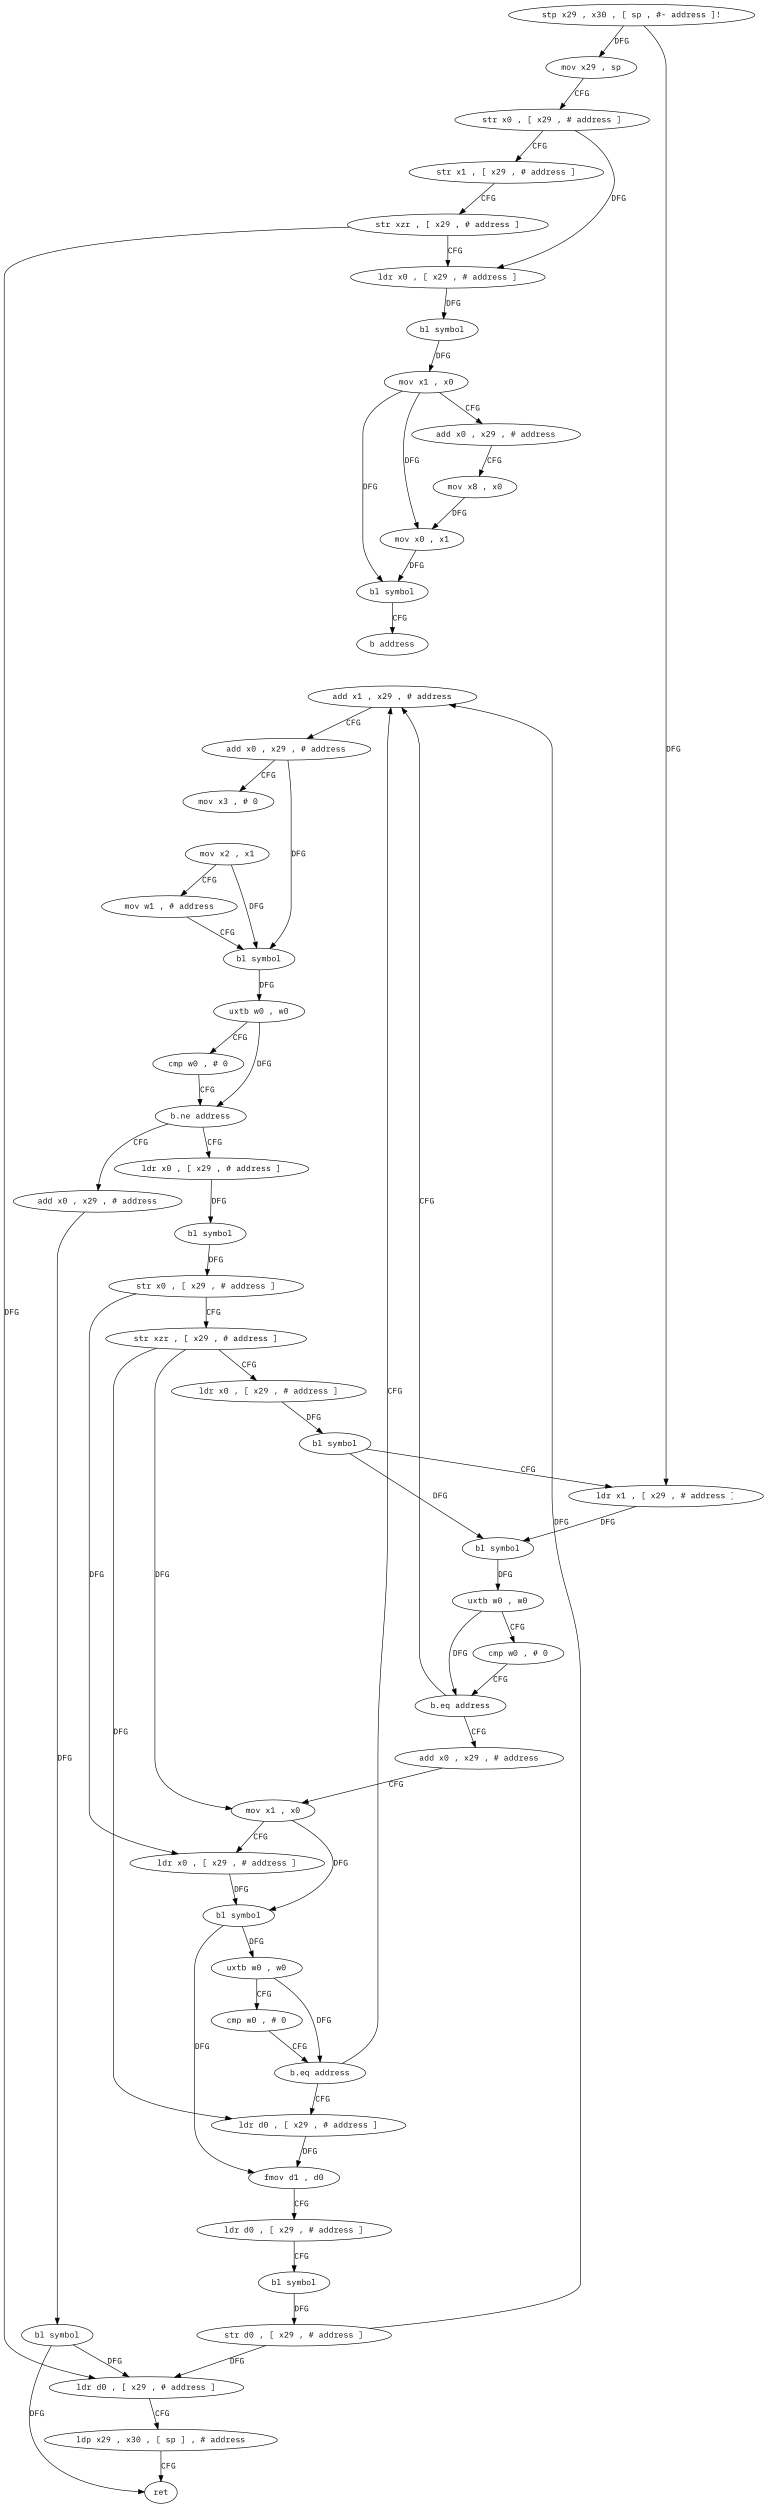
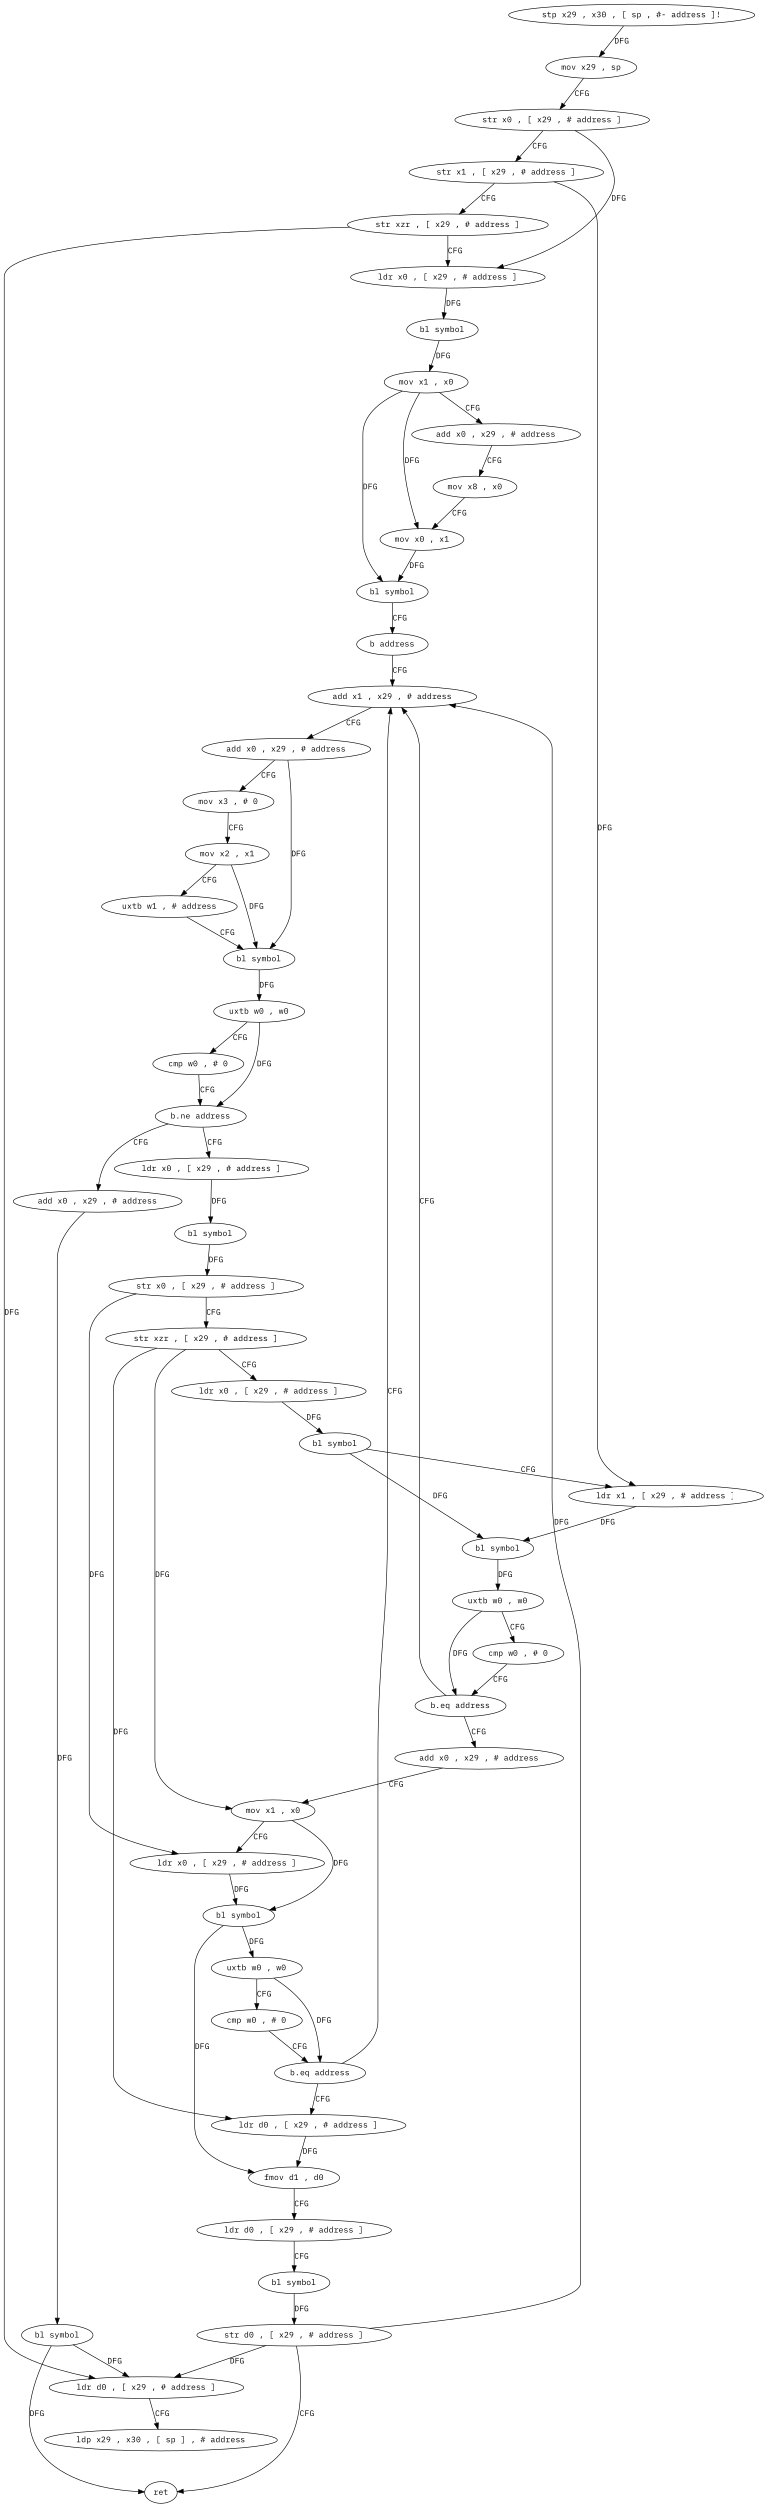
  digraph {
    fontname="IBM Plex Mono"
    node [fontname="IBM Plex Mono"]
    edge [fontname="IBM Plex Mono"]
    n1 [label="stp x29 , x30 , [ sp , #- address ]!"]
    n2 [label="mov x29 , sp"]
    n3 [label="str x0 , [ x29 , # address ]"]
    n4 [label="str x1 , [ x29 , # address ]"]
    n5 [label="ldr x0 , [ x29 , # address ]"]
    n6 [label="str xzr , [ x29 , # address ]"]
    n7 [label="ldr x1 , [ x29 , # address ]"]
    n8 [label="bl symbol"]
    n9 [label="ldr d0 , [ x29 , # address ]"]
    n10 [label="bl symbol"]
    n11 [label="ldp x29 , x30 , [ sp ] , # address"]
    n12 [label="mov x1 , x0"]
    n13 [label="add x0 , x29 , # address"]
    n14 [label="mov x0 , x1"]
    n15 [label="bl symbol"]
    n16 [label="mov x8 , x0"]
    n17 [label="b address"]
    n18 [label="add x1 , x29 , # address"]
    n19 [label="add x0 , x29 , # address"]
    n20 [label="mov x3 , # 0"]
    n21 [label="bl symbol"]
    n22 [label="mov x2 , x1"]
    n23 [label="uxtb w0 , w0"]
-   n24 [label="mov w1 , # address"]
+   n24 [label="uxtb w1 , # address"]
    n25 [label="cmp w0 , # 0"]
    n26 [label="b.ne address"]
    n27 [label="ldr x0 , [ x29 , # address ]"]
    n28 [label="add x0 , x29 , # address"]
    n29 [label="bl symbol"]
    n30 [label="bl symbol"]
    n31 [label="str x0 , [ x29 , # address ]"]
    n32 [label=ret]
    n33 [label="str xzr , [ x29 , # address ]"]
    n34 [label="ldr x0 , [ x29 , # address ]"]
    n35 [label="ldr x0 , [ x29 , # address ]"]
    n36 [label="mov x1 , x0"]
    n37 [label="ldr d0 , [ x29 , # address ]"]
    n38 [label="bl symbol"]
    n39 [label="bl symbol"]
    n40 [label="fmov d1 , d0"]
    n41 [label="uxtb w0 , w0"]
    n42 [label="cmp w0 , # 0"]
    n43 [label="b.eq address"]
    n44 [label="add x0 , x29 , # address"]
    n45 [label="uxtb w0 , w0"]
    n46 [label="cmp w0 , # 0"]
    n47 [label="b.eq address"]
    n48 [label="ldr d0 , [ x29 , # address ]"]
    n49 [label="bl symbol"]
    n50 [label="str d0 , [ x29 , # address ]"]
    n1 -> n2 [label=DFG]
    n2 -> n3 [label=CFG]
    n3 -> n4 [label=CFG]
    n3 -> n5 [label=DFG]
    n4 -> n6 [label=CFG]
-   n1 -> n7 [label=DFG]
+   n4 -> n7 [label=DFG]
    n5 -> n8 [label=DFG]
    n6 -> n5 [label=CFG]
    n6 -> n9 [label=DFG]
    n7 -> n10 [label=DFG]
    n8 -> n12 [label=DFG]
    n9 -> n11 [label=CFG]
    n10 -> n41 [label=DFG]
-   n11 -> n32 [label=CFG]
+   n50 -> n32 [label=CFG]
    n12 -> n13 [label=CFG]
    n12 -> n14 [label=DFG]
    n12 -> n15 [label=DFG]
    n13 -> n16 [label=CFG]
    n14 -> n15 [label=DFG]
    n15 -> n17 [label=CFG]
-   n16 -> n14 [label=DFG]
+   n16 -> n14 [label=CFG]
+   n17 -> n18 [label=CFG]
    n18 -> n19 [label=CFG]
    n19 -> n20 [label=CFG]
    n19 -> n21 [label=DFG]
+   n20 -> n22 [label=CFG]
    n21 -> n23 [label=DFG]
    n22 -> n21 [label=DFG]
    n22 -> n24 [label=CFG]
    n23 -> n25 [label=CFG]
    n23 -> n26 [label=DFG]
    n24 -> n21 [label=CFG]
    n25 -> n26 [label=CFG]
    n26 -> n27 [label=CFG]
    n26 -> n28 [label=CFG]
    n27 -> n29 [label=DFG]
    n28 -> n30 [label=DFG]
    n29 -> n31 [label=DFG]
    n30 -> n9 [label=DFG]
    n30 -> n32 [label=DFG]
    n31 -> n33 [label=CFG]
    n31 -> n34 [label=DFG]
    n33 -> n35 [label=CFG]
    n33 -> n36 [label=DFG]
    n33 -> n37 [label=DFG]
    n34 -> n38 [label=DFG]
    n35 -> n39 [label=DFG]
    n36 -> n34 [label=CFG]
    n36 -> n38 [label=DFG]
    n37 -> n40 [label=DFG]
    n38 -> n40 [label=DFG]
    n38 -> n45 [label=DFG]
    n39 -> n7 [label=CFG]
    n39 -> n10 [label=DFG]
    n40 -> n48 [label=CFG]
    n41 -> n42 [label=CFG]
    n41 -> n43 [label=DFG]
    n42 -> n43 [label=CFG]
    n43 -> n18 [label=CFG]
    n43 -> n44 [label=CFG]
    n44 -> n36 [label=CFG]
    n45 -> n46 [label=CFG]
    n45 -> n47 [label=DFG]
    n46 -> n47 [label=CFG]
    n47 -> n18 [label=CFG]
    n47 -> n37 [label=CFG]
    n48 -> n49 [label=CFG]
    n49 -> n50 [label=DFG]
    n50 -> n9 [label=DFG]
    n50 -> n18 [label=DFG]
  }
